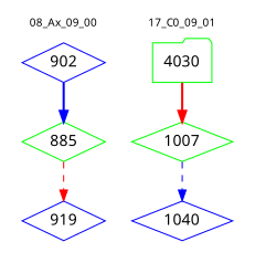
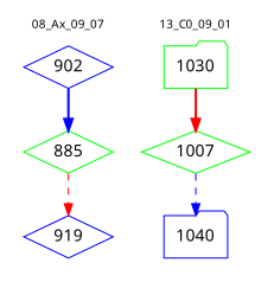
  digraph {
    fontname="Noto Sans"
    node [color=blue fontname="Noto Sans" shape=diamond]
    edge [color=blue fontname="Noto Sans" style=bold]
    n1 [label=902]
    n2 [color=green label=885]
    n3 [label=919]
-   n4 [color=green label=4030 shape=folder]
+   n4 [color=green label=1030 shape=folder]
    n5 [color=green label=1007]
-   n6 [label=1040]
+   n6 [label=1040 shape=folder]
    subgraph cluster_1 {
      color=white
      fontsize=10
-     label="08_Ax_09_00"
+     label="08_Ax_09_07"
      n1
      n2
      n3
    }
    subgraph cluster_2 {
      color=white
      fontsize=10
-     label="17_C0_09_01"
+     label="13_C0_09_01"
      n4
      n5
      n6
    }
    n1 -> n2
    n2 -> n3 [color=red style=dashed]
    n4 -> n5 [color=red]
    n5 -> n6 [style=dashed]
  }
